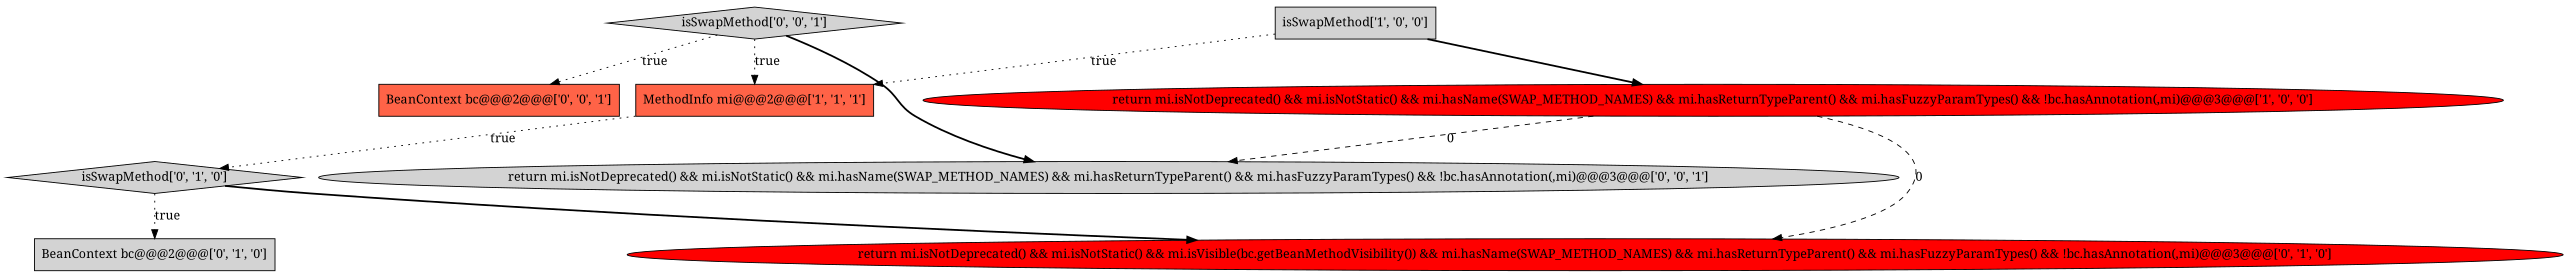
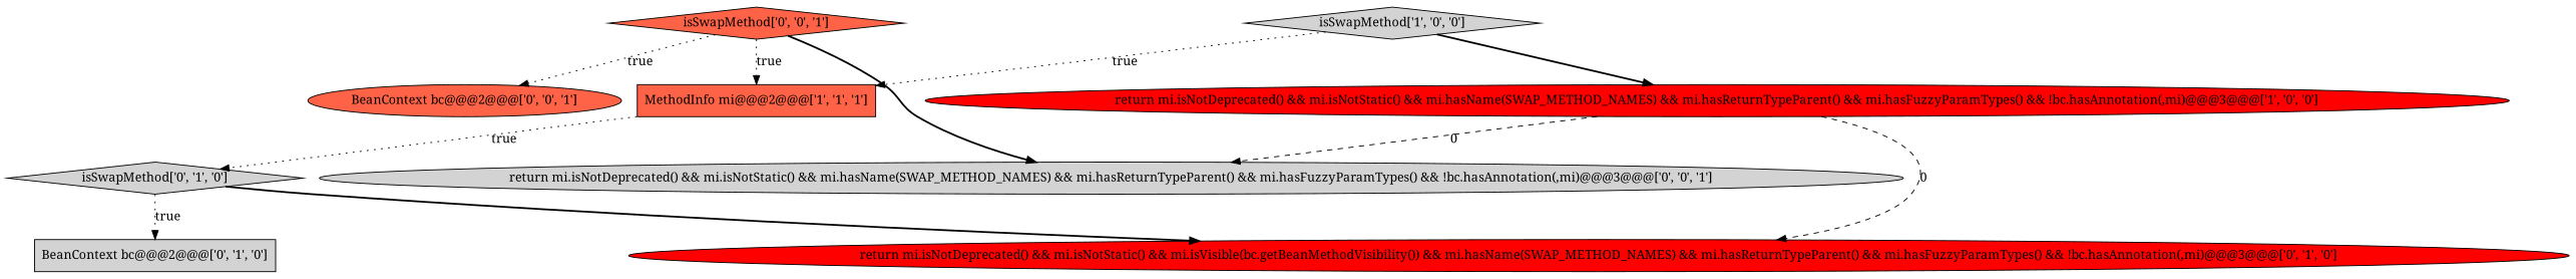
  digraph {
    fontname="Noto Serif"
    node [fillcolor=lightgray fontname="Noto Serif" shape=box style=filled]
    edge [fontname="Noto Serif" style=dotted]
-   n1 [fillcolor=tomato label="BeanContext bc@@@2@@@['0', '0', '1']"]
+   n1 [fillcolor=tomato label="BeanContext bc@@@2@@@['0', '0', '1']" shape=ellipse]
    n2 [fillcolor=tomato label="MethodInfo mi@@@2@@@['1', '1', '1']"]
    n3 [label="isSwapMethod['0', '1', '0']" shape=diamond]
    n4 [fillcolor=red label="return mi.isNotDeprecated() && mi.isNotStatic() && mi.isVisible(bc.getBeanMethodVisibility()) && mi.hasName(SWAP_METHOD_NAMES) && mi.hasReturnTypeParent() && mi.hasFuzzyParamTypes() && !bc.hasAnnotation(,mi)@@@3@@@['0', '1', '0']" shape=ellipse]
    n5 [fillcolor=red label="return mi.isNotDeprecated() && mi.isNotStatic() && mi.hasName(SWAP_METHOD_NAMES) && mi.hasReturnTypeParent() && mi.hasFuzzyParamTypes() && !bc.hasAnnotation(,mi)@@@3@@@['1', '0', '0']" shape=ellipse]
    n6 [label="return mi.isNotDeprecated() && mi.isNotStatic() && mi.hasName(SWAP_METHOD_NAMES) && mi.hasReturnTypeParent() && mi.hasFuzzyParamTypes() && !bc.hasAnnotation(,mi)@@@3@@@['0', '0', '1']" shape=ellipse]
-   n7 [label="isSwapMethod['0', '0', '1']" shape=diamond]
+   n7 [fillcolor=tomato label="isSwapMethod['0', '0', '1']" shape=diamond]
    n8 [label="BeanContext bc@@@2@@@['0', '1', '0']"]
-   n9 [label="isSwapMethod['1', '0', '0']"]
+   n9 [label="isSwapMethod['1', '0', '0']" shape=diamond]
    n2 -> n3 [label=true]
    n3 -> n4 [style=bold]
    n3 -> n8 [label=true]
    n5 -> n4 [label=0 style=dashed]
    n5 -> n6 [label=0 style=dashed]
    n7 -> n1 [label=true]
    n7 -> n2 [label=true]
    n7 -> n6 [style=bold]
    n9 -> n2 [label=true]
    n9 -> n5 [style=bold]
  }
